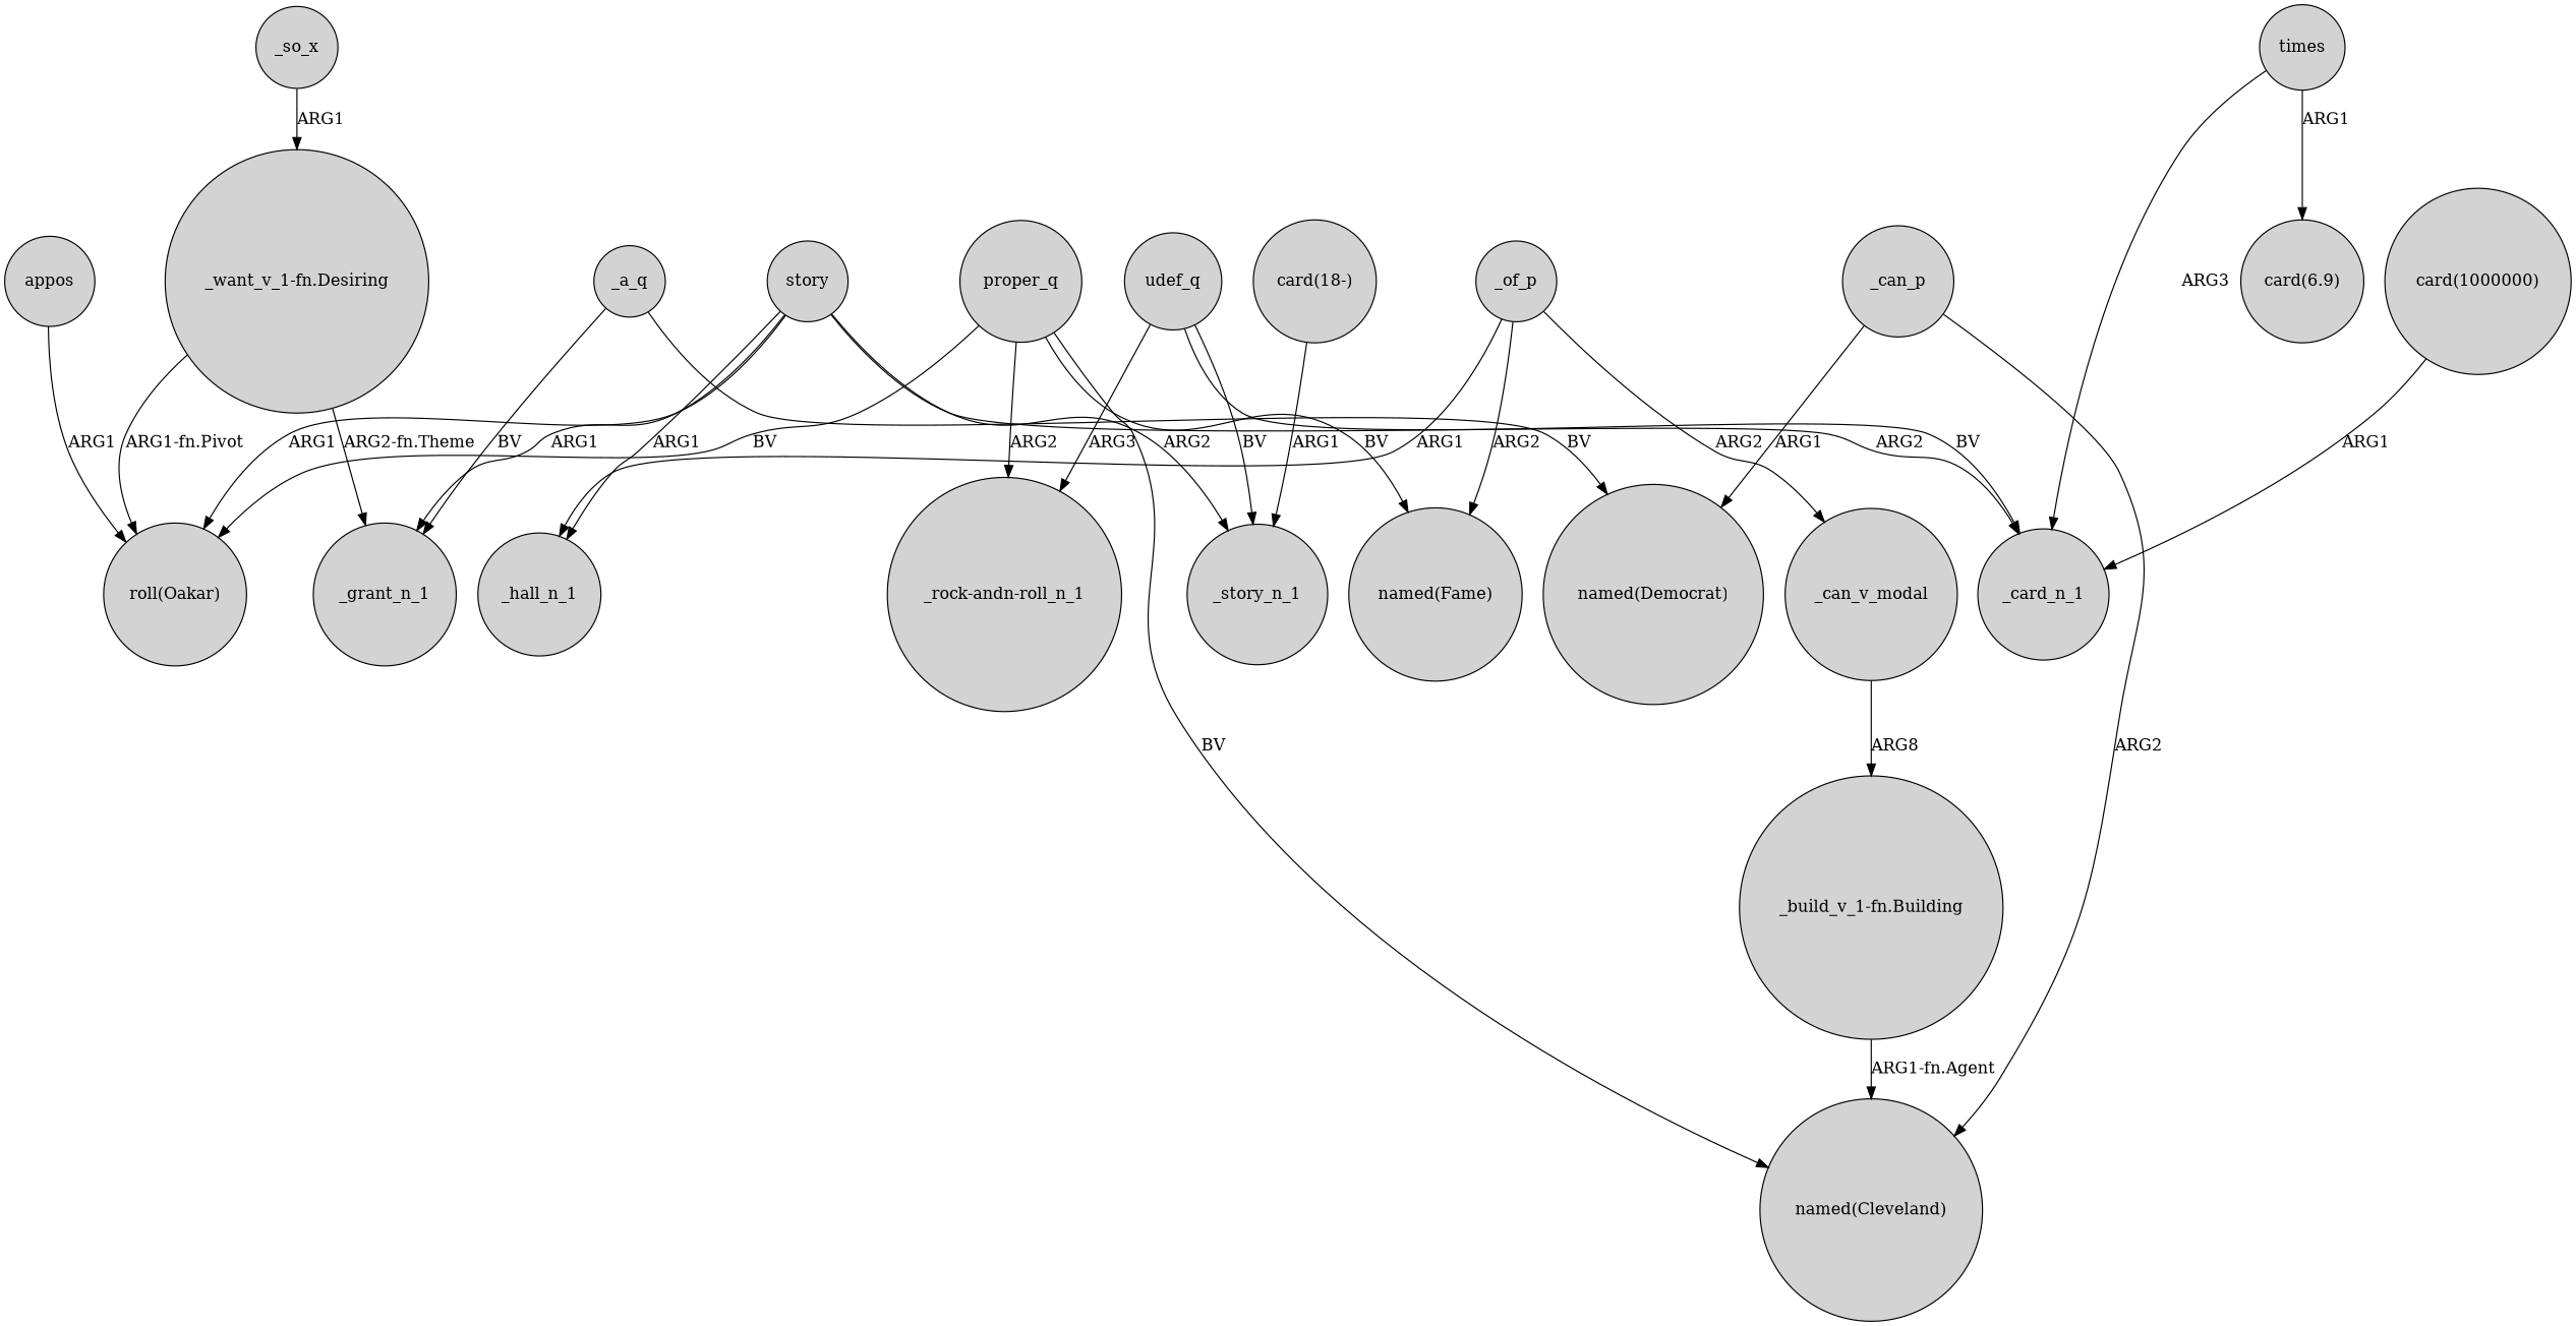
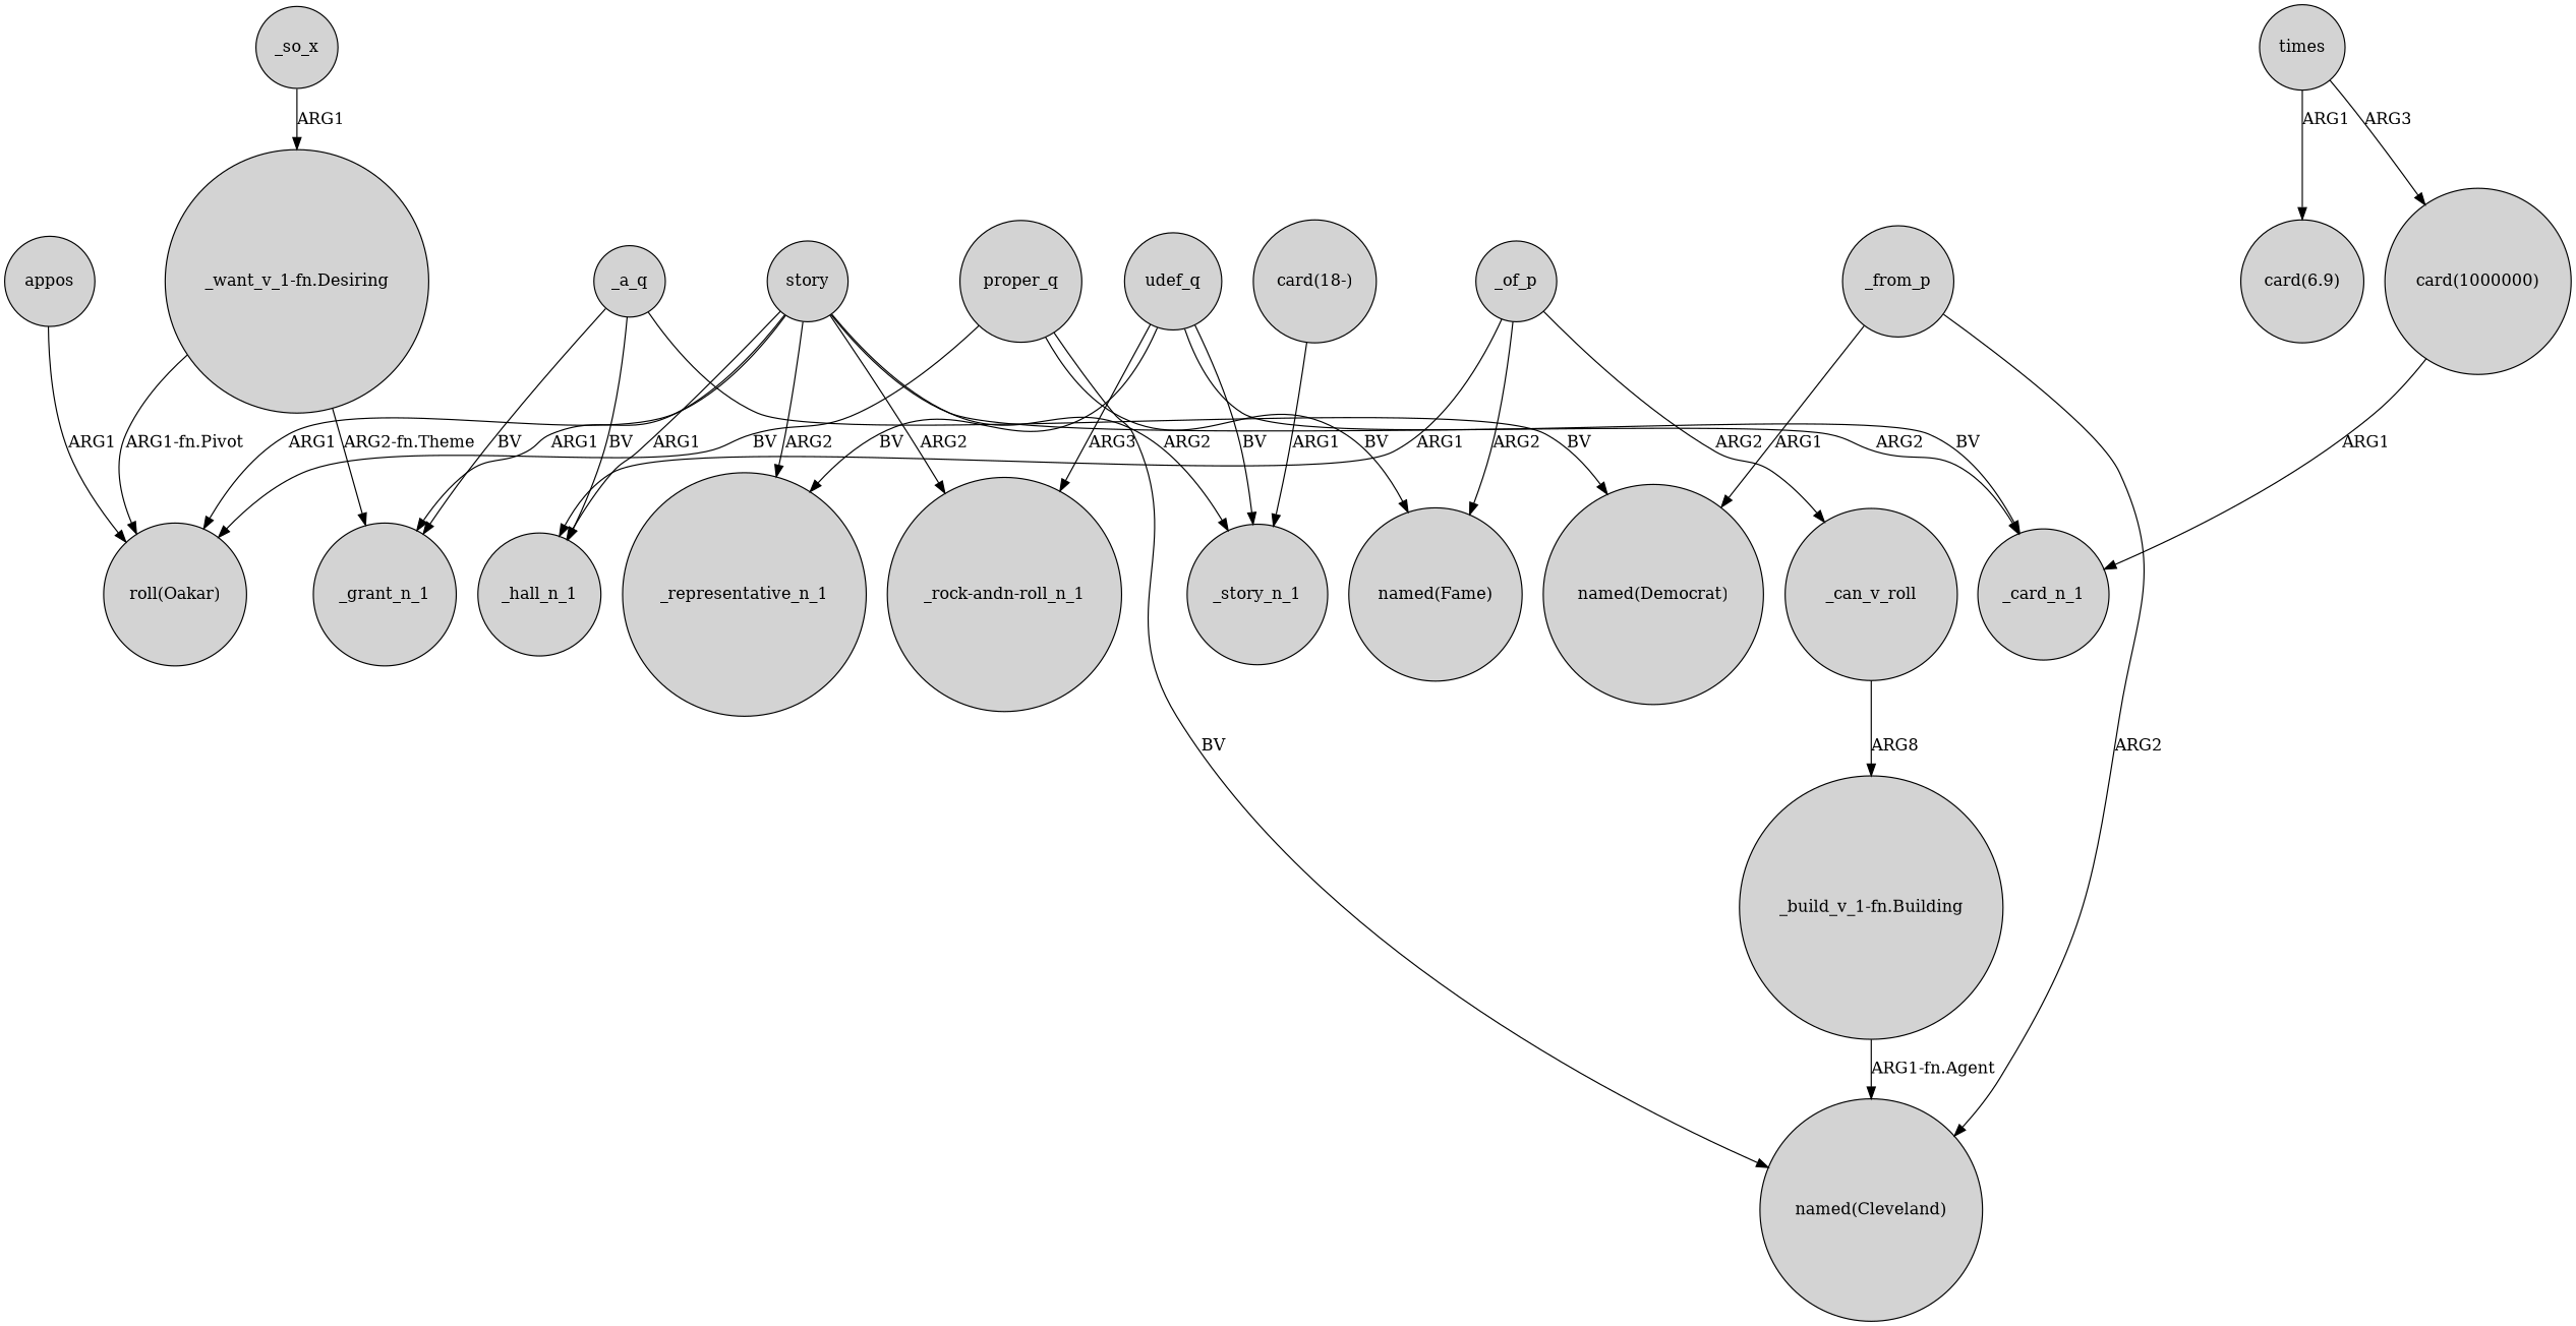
  digraph {
    node [shape=circle style=filled]
    n1 [label=story]
    _hall_n_1
    n3 [label=_card_n_1]
    _grant_n_1
    _story_n_1
    "_rock-andn-roll_n_1"
+   _representative_n_1
    n8 [label="roll(Oakar)"]
    "card(1000000)"
-   _from_p [label=_can_p]
+   _from_p
    "named(Democrat)"
    "named(Cleveland)"
    _a_q
    "_want_v_1-fn.Desiring"
    appos
    udef_q
    proper_q
    "named(Fame)"
-   _can_v_modal
+   _can_v_modal [label=_can_v_roll]
    "_build_v_1-fn.Building"
    _so_x
    times
    "card(6.9)"
    "card(18-)"
    _of_p
    n1 -> _hall_n_1 [label=ARG1]
    n1 -> n3 [label=ARG2]
    n1 -> _grant_n_1 [label=ARG1]
    n1 -> _story_n_1 [label=ARG2]
-   proper_q -> "_rock-andn-roll_n_1" [label=ARG2]
+   n1 -> "_rock-andn-roll_n_1" [label=ARG2]
+   n1 -> _representative_n_1 [label=ARG2]
    n1 -> n8 [label=ARG1]
    "card(1000000)" -> n3 [label=ARG1]
    _from_p -> "named(Democrat)" [label=ARG1]
    _from_p -> "named(Cleveland)" [label=ARG2]
+   _a_q -> _hall_n_1 [label=BV]
    _a_q -> _grant_n_1 [label=BV]
    _a_q -> "named(Democrat)" [label=BV]
    "_want_v_1-fn.Desiring" -> _grant_n_1 [label="ARG2-fn.Theme"]
    "_want_v_1-fn.Desiring" -> n8 [label="ARG1-fn.Pivot"]
    appos -> n8 [label=ARG1]
    udef_q -> n3 [label=BV]
    udef_q -> _story_n_1 [label=BV]
    udef_q -> "_rock-andn-roll_n_1" [label=ARG3]
+   udef_q -> _representative_n_1 [label=BV]
    proper_q -> n8 [label=BV]
    proper_q -> "named(Cleveland)" [label=BV]
    proper_q -> "named(Fame)" [label=BV]
    _can_v_modal -> "_build_v_1-fn.Building" [label=ARG8]
    "_build_v_1-fn.Building" -> "named(Cleveland)" [label="ARG1-fn.Agent"]
    _so_x -> "_want_v_1-fn.Desiring" [label=ARG1]
-   times -> n3 [label=ARG3]
+   times -> "card(1000000)" [label=ARG3]
    times -> "card(6.9)" [label=ARG1]
    "card(18-)" -> _story_n_1 [label=ARG1]
    _of_p -> _hall_n_1 [label=ARG1]
    _of_p -> "named(Fame)" [label=ARG2]
    _of_p -> _can_v_modal [label=ARG2]
  }
